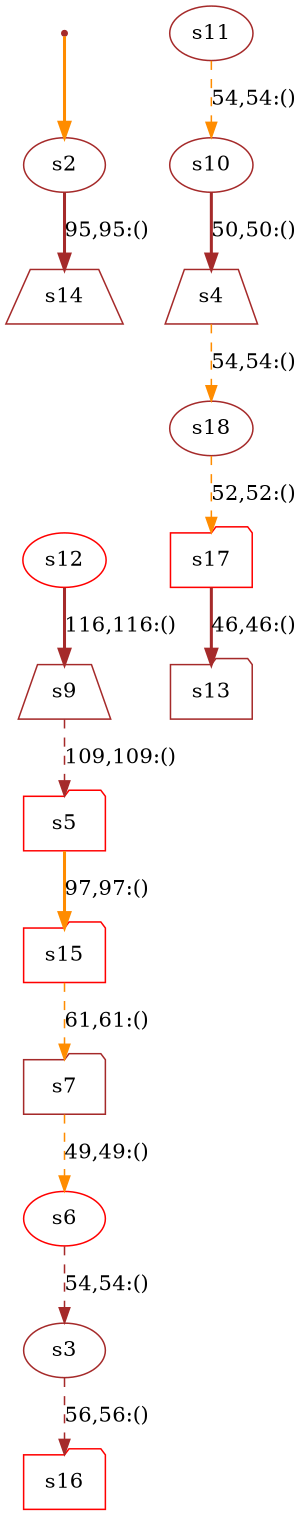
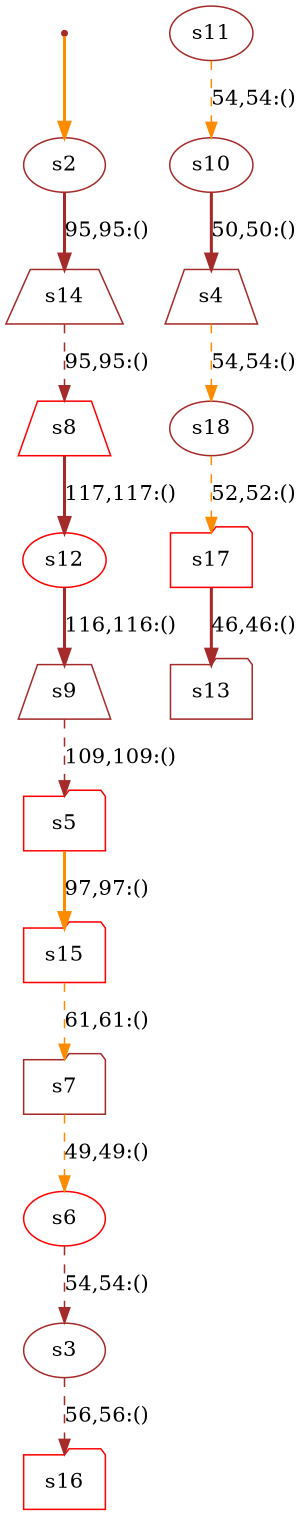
  digraph {
    rankdir=TB
    node [color=brown shape=ellipse]
    edge [color=brown style=dashed]
    init [shape=point]
    s2
    s14 [shape=trapezium]
    s13 [shape=folder]
+   s8 [color=red shape=trapezium]
    s17 [color=red shape=folder]
    s18
    s16 [color=red shape=folder]
    s11
    s10
    s4 [shape=trapezium]
    s15 [color=red shape=folder]
    s7 [shape=folder]
    s6 [color=red]
    s3
    s12 [color=red]
    s9 [shape=trapezium]
    s5 [color=red shape=folder]
    init -> s2 [color=darkorange style=bold]
    s2 -> s14 [label="95,95:()" style=bold]
+   s14 -> s8 [label="95,95:()"]
+   s8 -> s12 [label="117,117:()" style=bold]
    s17 -> s13 [label="46,46:()" style=bold]
    s18 -> s17 [color=darkorange label="52,52:()"]
    s11 -> s10 [color=darkorange label="54,54:()"]
    s10 -> s4 [label="50,50:()" style=bold]
    s4 -> s18 [color=darkorange label="54,54:()"]
    s15 -> s7 [color=darkorange label="61,61:()"]
    s7 -> s6 [color=darkorange label="49,49:()"]
    s6 -> s3 [label="54,54:()"]
    s3 -> s16 [label="56,56:()"]
    s12 -> s9 [label="116,116:()" style=bold]
    s9 -> s5 [label="109,109:()"]
    s5 -> s15 [color=darkorange label="97,97:()" style=bold]
  }
